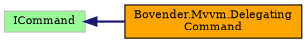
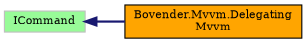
  digraph {
    rankdir=LR
    fontname="DejaVu Serif"
    node [fontname="DejaVu Serif" fontsize=10 shape=record style=filled]
    n1 [color=grey75 height=0.2 label=ICommand width=0.4 fillcolor=palegreen]
-   n2 [color=black height=0.2 label="Bovender.Mvvm.Delegating\lCommand" width=0.4 fillcolor=orange]
+   n2 [color=black height=0.2 label="Bovender.Mvvm.Delegating\lMvvm" width=0.4 fillcolor=orange]
    n1 -> n2 [color=midnightblue dir=back fontname="DejaVu Serif" fontsize=10 labelfontname=Helvetica labelfontsize=10 style=bold]
  }
